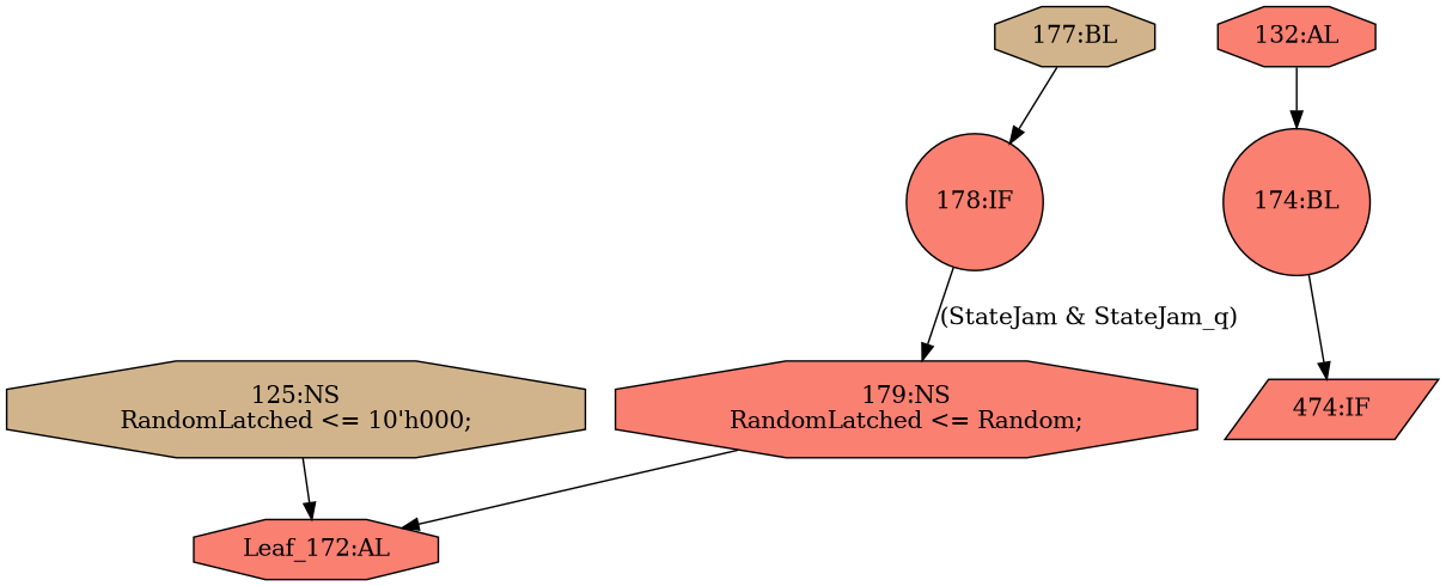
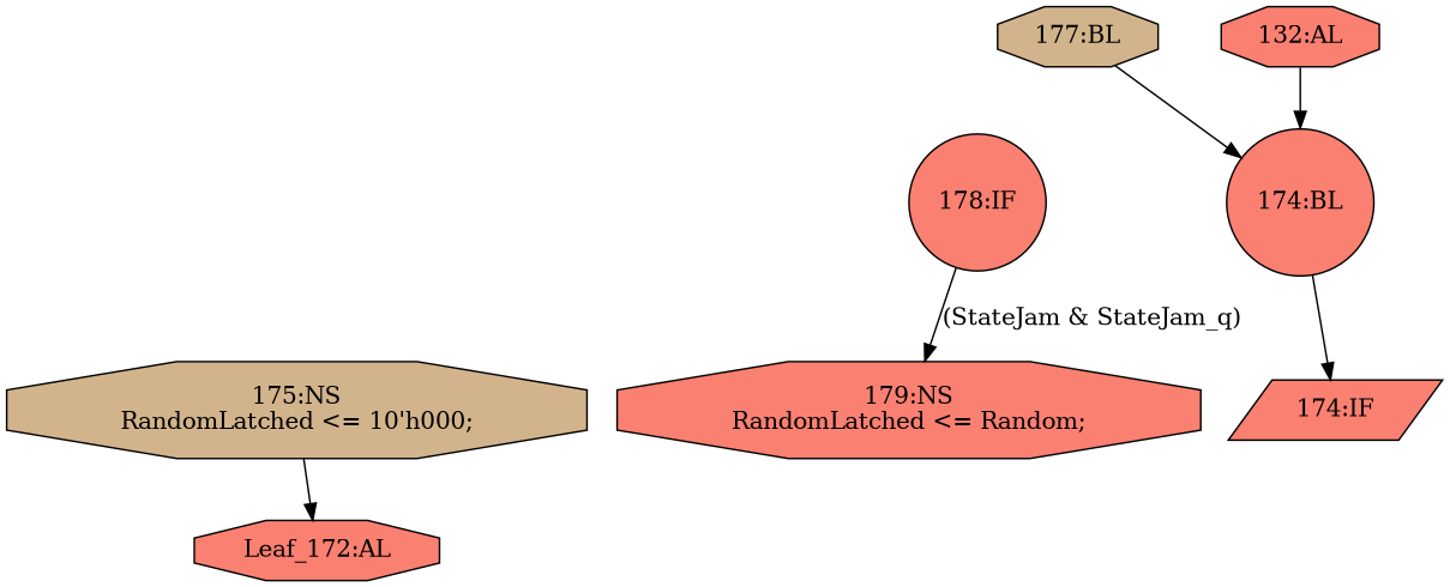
  strict digraph {
    node [fillcolor=salmon shape=octagon statements="[]" style=filled typ=NonblockingSubstitution]
    edge [cond="[]" lineno=None]
-   n1 [ast="<pyverilog.vparser.ast.NonblockingSubstitution object at 0x7f63ad08b150>" fillcolor=tan label="125:NS\nRandomLatched <= 10'h000;" statements="[<pyverilog.vparser.ast.NonblockingSubstitution object at 0x7f63ad08b150>]"]
+   n1 [ast="<pyverilog.vparser.ast.NonblockingSubstitution object at 0x7f63ad08b150>" fillcolor=tan label="175:NS\nRandomLatched <= 10'h000;" statements="[<pyverilog.vparser.ast.NonblockingSubstitution object at 0x7f63ad08b150>]"]
    n2 [def_var="['RandomLatched']" label="Leaf_172:AL" statements="" typ=""]
    n3 [ast="<pyverilog.vparser.ast.Block object at 0x7f63ad08b350>" fillcolor=tan label="177:BL" typ=Block]
    n4 [ast="<pyverilog.vparser.ast.IfStatement object at 0x7f63ad08b390>" label="178:IF" shape=circle typ=IfStatement]
    n5 [ast="<pyverilog.vparser.ast.NonblockingSubstitution object at 0x7f63ad08b450>" label="179:NS\nRandomLatched <= Random;" statements="[<pyverilog.vparser.ast.NonblockingSubstitution object at 0x7f63ad08b450>]"]
    n6 [ast="<pyverilog.vparser.ast.Always object at 0x7f63ad08b690>" clk_sens=True label="132:AL" sens="['MTxClk', 'Reset']" typ=Always use_var="['Reset', 'StateJam', 'Random', 'StateJam_q']"]
    n7 [ast="<pyverilog.vparser.ast.Block object at 0x7f63ad08b810>" label="174:BL" shape=circle typ=Block]
-   n8 [ast="<pyverilog.vparser.ast.IfStatement object at 0x7f63ad08b850>" label="474:IF" shape=parallelogram typ=IfStatement]
+   n8 [ast="<pyverilog.vparser.ast.IfStatement object at 0x7f63ad08b850>" label="174:IF" shape=parallelogram typ=IfStatement]
    n1 -> n2
-   n3 -> n4
+   n3 -> n7
    n4 -> n5 [cond="['StateJam', 'StateJam_q']" label="(StateJam & StateJam_q)" lineno=178]
-   n5 -> n2
    n6 -> n7
    n7 -> n8
  }
